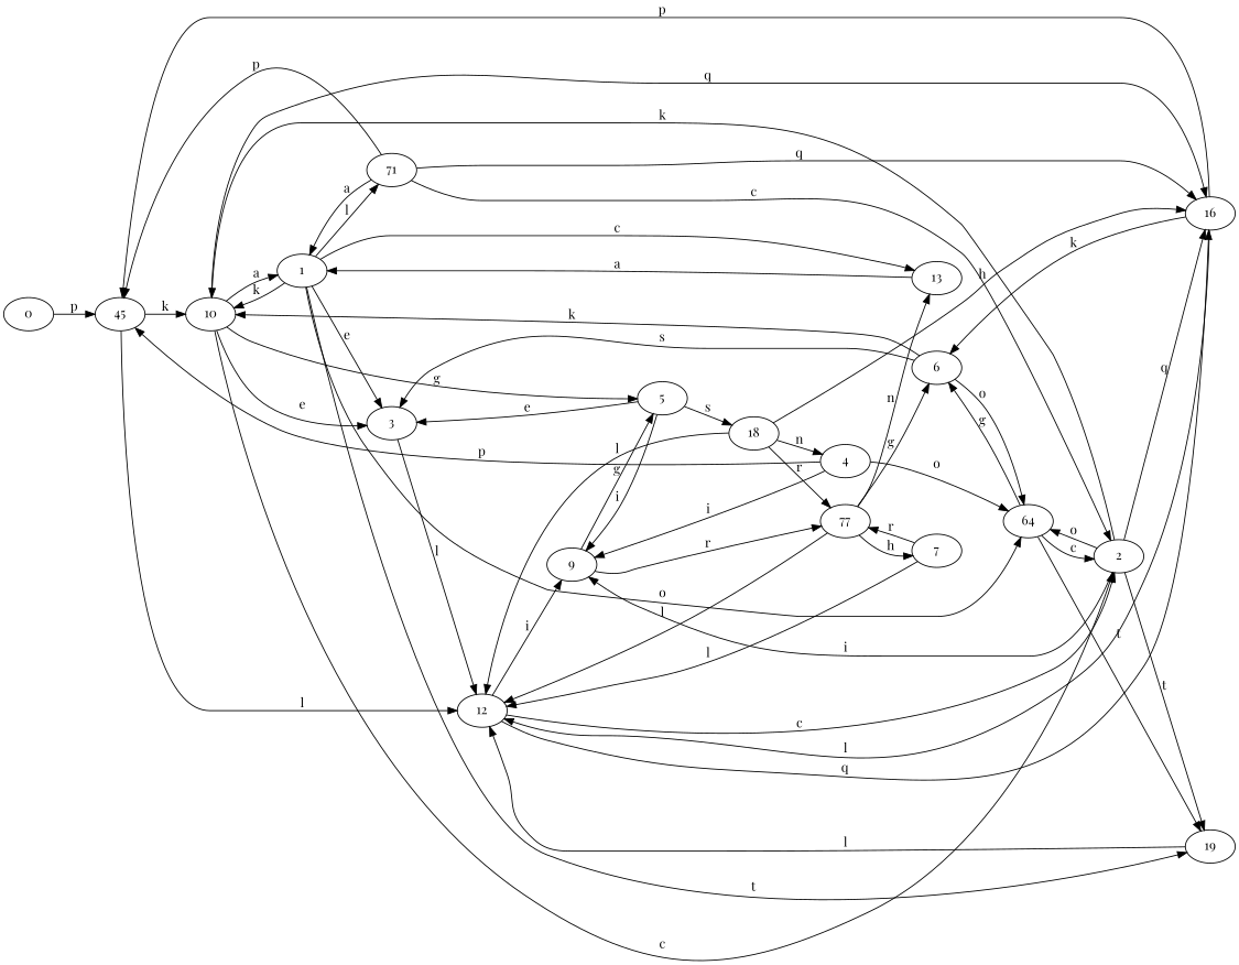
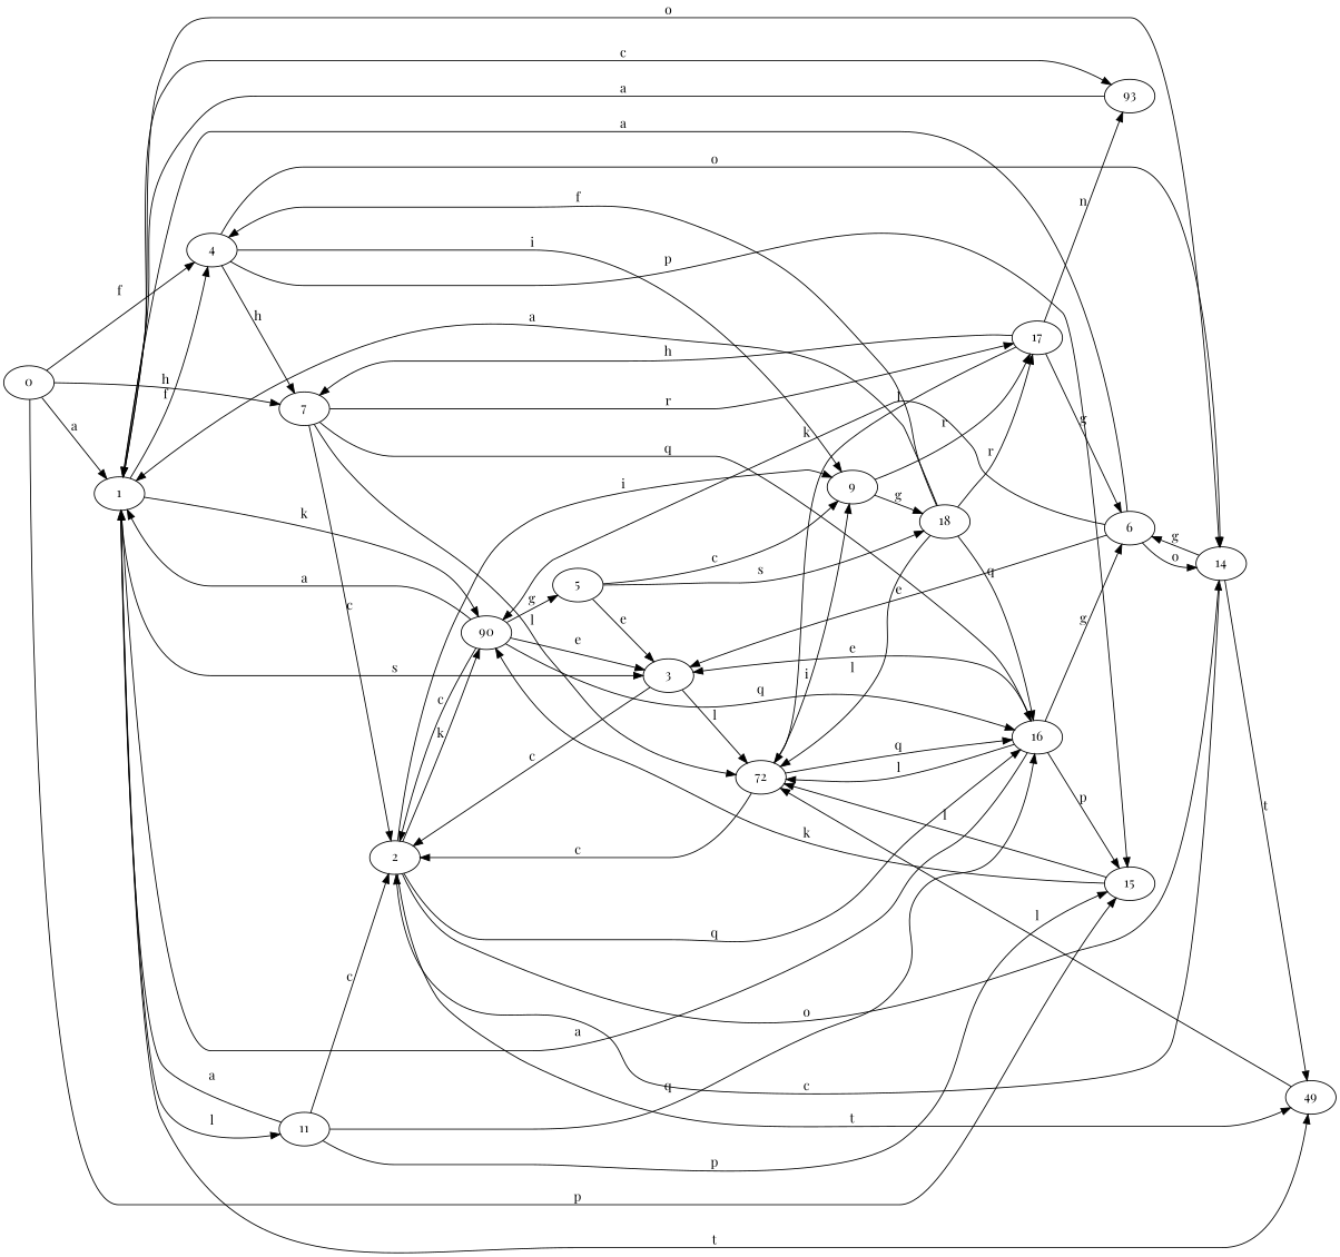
  strict digraph {
    fontname="Playfair Display"
    rankdir=LR
    node [fontname="Playfair Display"]
    edge [fontname="Playfair Display"]
    0
    1
    4
    7
-   15 [label=45]
+   15
    3
-   10
-   11 [label=71]
-   13
-   14 [label=64]
-   19
+   10 [label=90]
+   11
+   13 [label=93]
+   14
+   19 [label=49]
    9
    2
    16
-   12
-   17 [label=77]
+   12 [label=72]
+   17
    5
    6
    18
+   0 -> 1 [label=a]
+   0 -> 4 [label=f]
+   0 -> 7 [label=h]
    0 -> 15 [label=p]
-   1 -> 3 [label=e]
+   1 -> 4 [label=f]
+   1 -> 3 [label=s]
    1 -> 10 [label=k]
    1 -> 11 [label=l]
    1 -> 13 [label=c]
    1 -> 14 [label=o]
    1 -> 19 [label=t]
+   4 -> 7 [label=h]
    4 -> 15 [label=p]
    4 -> 14 [label=o]
    4 -> 9 [label=i]
+   7 -> 2 [label=c]
+   7 -> 16 [label=q]
    7 -> 12 [label=l]
    7 -> 17 [label=r]
    15 -> 10 [label=k]
    15 -> 12 [label=l]
+   3 -> 2 [label=c]
    3 -> 12 [label=l]
    10 -> 1 [label=a]
    10 -> 3 [label=e]
    10 -> 2 [label=c]
    10 -> 16 [label=q]
    10 -> 5 [label=g]
    11 -> 1 [label=a]
    11 -> 15 [label=p]
    11 -> 2 [label=c]
    11 -> 16 [label=q]
    13 -> 1 [label=a]
    14 -> 19 [label=t]
    14 -> 2 [label=c]
    14 -> 6 [label=g]
    19 -> 12 [label=l]
    9 -> 17 [label=r]
-   9 -> 5 [label=g]
+   9 -> 18 [label=g]
    2 -> 10 [label=k]
    2 -> 14 [label=o]
    2 -> 19 [label=t]
    2 -> 9 [label=i]
    2 -> 16 [label=q]
+   16 -> 1 [label=a]
    16 -> 15 [label=p]
+   16 -> 3 [label=e]
    16 -> 12 [label=l]
-   16 -> 6 [label=k]
+   16 -> 6 [label=g]
    12 -> 9 [label=i]
    12 -> 2 [label=c]
    12 -> 16 [label=q]
    17 -> 7 [label=h]
    17 -> 13 [label=n]
    17 -> 12 [label=l]
    17 -> 6 [label=g]
    5 -> 3 [label=e]
-   5 -> 9 [label=i]
+   5 -> 9 [label=c]
    5 -> 18 [label=s]
-   6 -> 3 [label=s]
+   6 -> 1 [label=a]
+   6 -> 3 [label=e]
    6 -> 10 [label=k]
    6 -> 14 [label=o]
-   18 -> 4 [label=n]
-   18 -> 16 [label=h]
+   18 -> 1 [label=a]
+   18 -> 4 [label=f]
+   18 -> 16 [label=q]
    18 -> 12 [label=l]
    18 -> 17 [label=r]
  }
